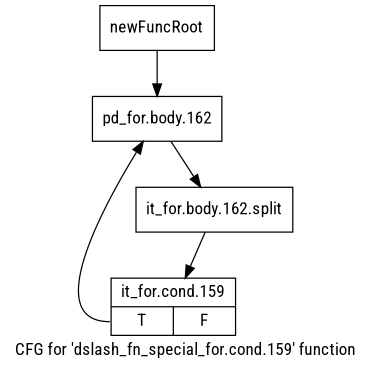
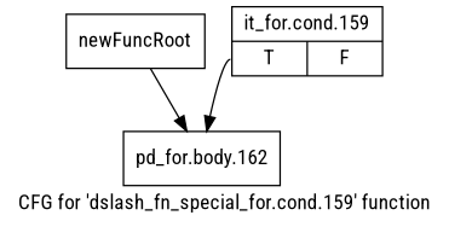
  digraph {
    fontname="Roboto Condensed"
    label="CFG for 'dslash_fn_special_for.cond.159' function"
    node [fontname="Roboto Condensed" shape=record]
    edge [fontname="Roboto Condensed"]
    n1 [label="{newFuncRoot}"]
    n2 [label="{pd_for.body.162}"]
    n3 [label="{it_for.cond.159|{<s0>T|<s1>F}}"]
-   n4 [label="{it_for.body.162.split}"]
    n1 -> n2
-   n2 -> n4
    n3 -> n2 [tailport=s0]
-   n4 -> n3
  }
